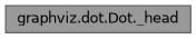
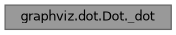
  digraph {
    rankdir=TB
-   n1 [color=gray40 fillcolor=grey60 fontcolor=black fontname=Helvetica fontsize=10 height=0.2 label="graphviz.dot.Dot._head" shape=box style=filled width=0.4]
+   n1 [color=gray40 fillcolor=grey60 fontcolor=black fontname=Helvetica fontsize=10 height=0.2 label="graphviz.dot.Dot._dot" shape=box style=filled width=0.4]
  }
